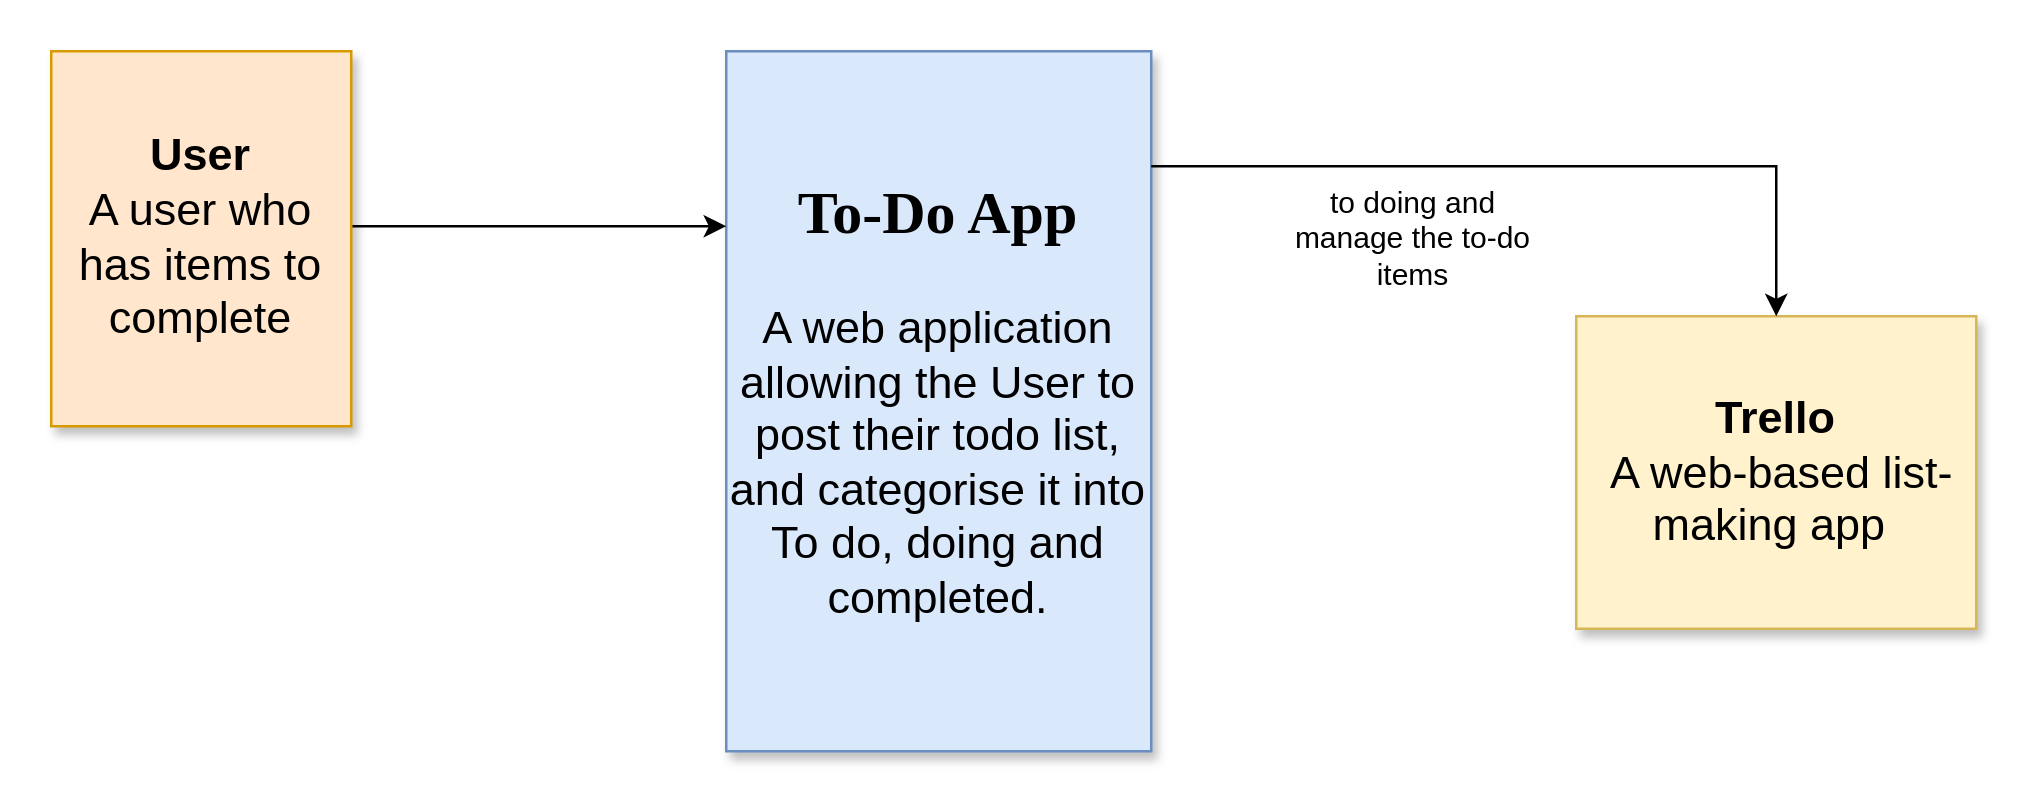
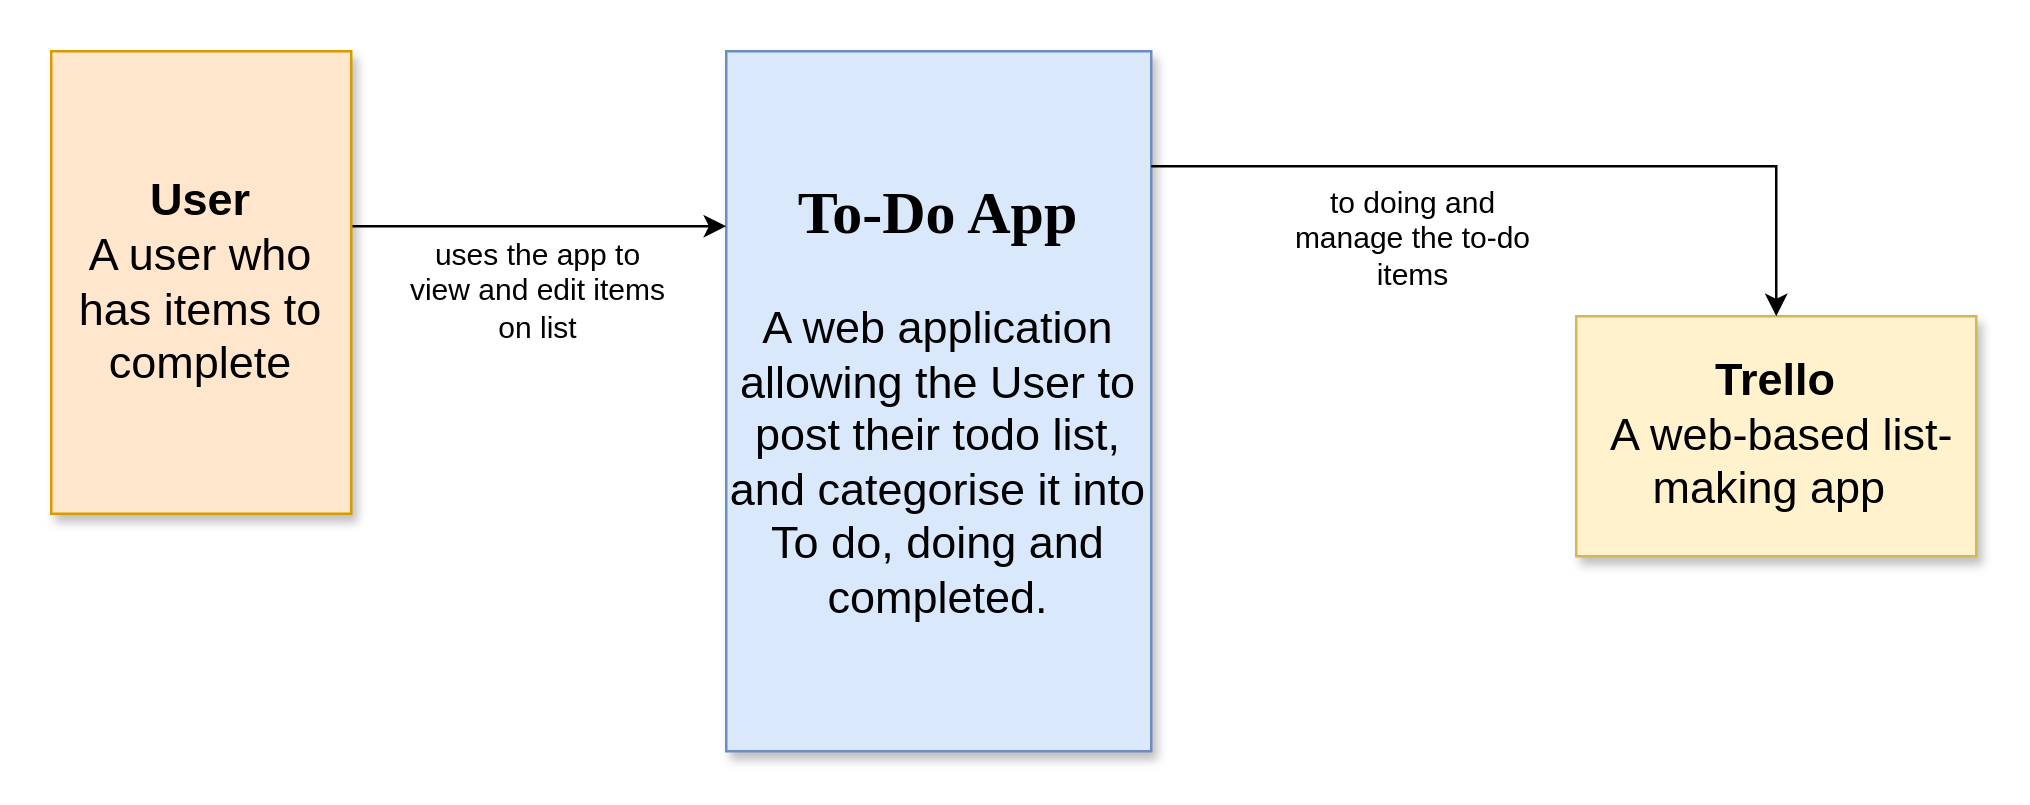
  <mxCell id="0" style=";html=1;" />
  <mxCell id="1" style=";html=1;" parent="0" />
  <mxCell id="2" value="&lt;font style=&quot;font-size: 24px&quot; face=&quot;Tahoma&quot;&gt;&lt;b&gt;To-Do App&lt;/b&gt;&lt;/font&gt;&lt;br&gt;&lt;br&gt;&lt;font style=&quot;font-size: 18px&quot;&gt;A web application allowing the User to post their todo list, and categorise it into To do, doing and completed.&lt;/font&gt;" style="whiteSpace=wrap;html=1;shadow=1;fontSize=18;fillColor=#dae8fc;strokeColor=#6c8ebf;" parent="1" vertex="1"><mxGeometry x="290" y="20" width="170" height="280" as="geometry" /></mxCell>
  <mxCell id="3" style="edgeStyle=elbowEdgeStyle;rounded=0;html=1;startArrow=none;startFill=0;jettySize=auto;orthogonalLoop=1;fontSize=18;elbow=vertical;" parent="1" source="4" target="2" edge="1"><mxGeometry relative="1" as="geometry"><Array as="points"><mxPoint x="277" y="90" /></Array></mxGeometry></mxCell>
- <mxCell id="4" value="&lt;b&gt;User&lt;br&gt;&lt;/b&gt;A user who has items to complete" style="whiteSpace=wrap;html=1;shadow=1;fontSize=18;fillColor=#ffe6cc;strokeColor=#d79b00;" parent="1" vertex="1"><mxGeometry x="20" y="20" width="120" height="150" as="geometry" /></mxCell>
- <mxCell id="6" value="&lt;b&gt;Trello&lt;br&gt;&lt;/b&gt;&amp;nbsp;A web-based list-making app&amp;nbsp;" style="whiteSpace=wrap;html=1;shadow=1;fontSize=18;fillColor=#fff2cc;strokeColor=#d6b656;" vertex="1" parent="1"><mxGeometry x="630" y="126" width="160" height="125" as="geometry" /></mxCell>
+ <mxCell id="4" value="&lt;b&gt;User&lt;br&gt;&lt;/b&gt;A user who has items to complete" style="whiteSpace=wrap;html=1;shadow=1;fontSize=18;fillColor=#ffe6cc;strokeColor=#d79b00;" parent="1" vertex="1"><mxGeometry x="20" y="20" width="120" height="185" as="geometry" /></mxCell>
+ <mxCell id="5" value="uses the app to view and edit items on list" style="text;html=1;strokeColor=none;fillColor=none;align=center;verticalAlign=middle;whiteSpace=wrap;rounded=0;" vertex="1" parent="1"><mxGeometry x="160" y="106" width="110" height="20" as="geometry" /></mxCell>
+ <mxCell id="6" value="&lt;b&gt;Trello&lt;br&gt;&lt;/b&gt;&amp;nbsp;A web-based list-making app&amp;nbsp;" style="whiteSpace=wrap;html=1;shadow=1;fontSize=18;fillColor=#fff2cc;strokeColor=#d6b656;" vertex="1" parent="1"><mxGeometry x="630" y="126" width="160" height="96" as="geometry" /></mxCell>
  <mxCell id="7" style="edgeStyle=elbowEdgeStyle;rounded=0;html=1;startArrow=none;startFill=0;jettySize=auto;orthogonalLoop=1;fontSize=18;elbow=vertical;entryX=0.5;entryY=0;entryDx=0;entryDy=0;" edge="1" parent="1" target="6"><mxGeometry relative="1" as="geometry"><Array as="points"><mxPoint x="590" y="66" /></Array><mxPoint x="460" y="66" as="sourcePoint" /><mxPoint x="800" y="66" as="targetPoint" /></mxGeometry></mxCell>
  <mxCell id="8" value="to doing and&lt;br/&gt;manage the to-do items" style="text;html=1;strokeColor=none;fillColor=none;align=center;verticalAlign=middle;whiteSpace=wrap;rounded=0;" vertex="1" parent="1"><mxGeometry x="510" y="85" width="110" height="20" as="geometry" /></mxCell>
